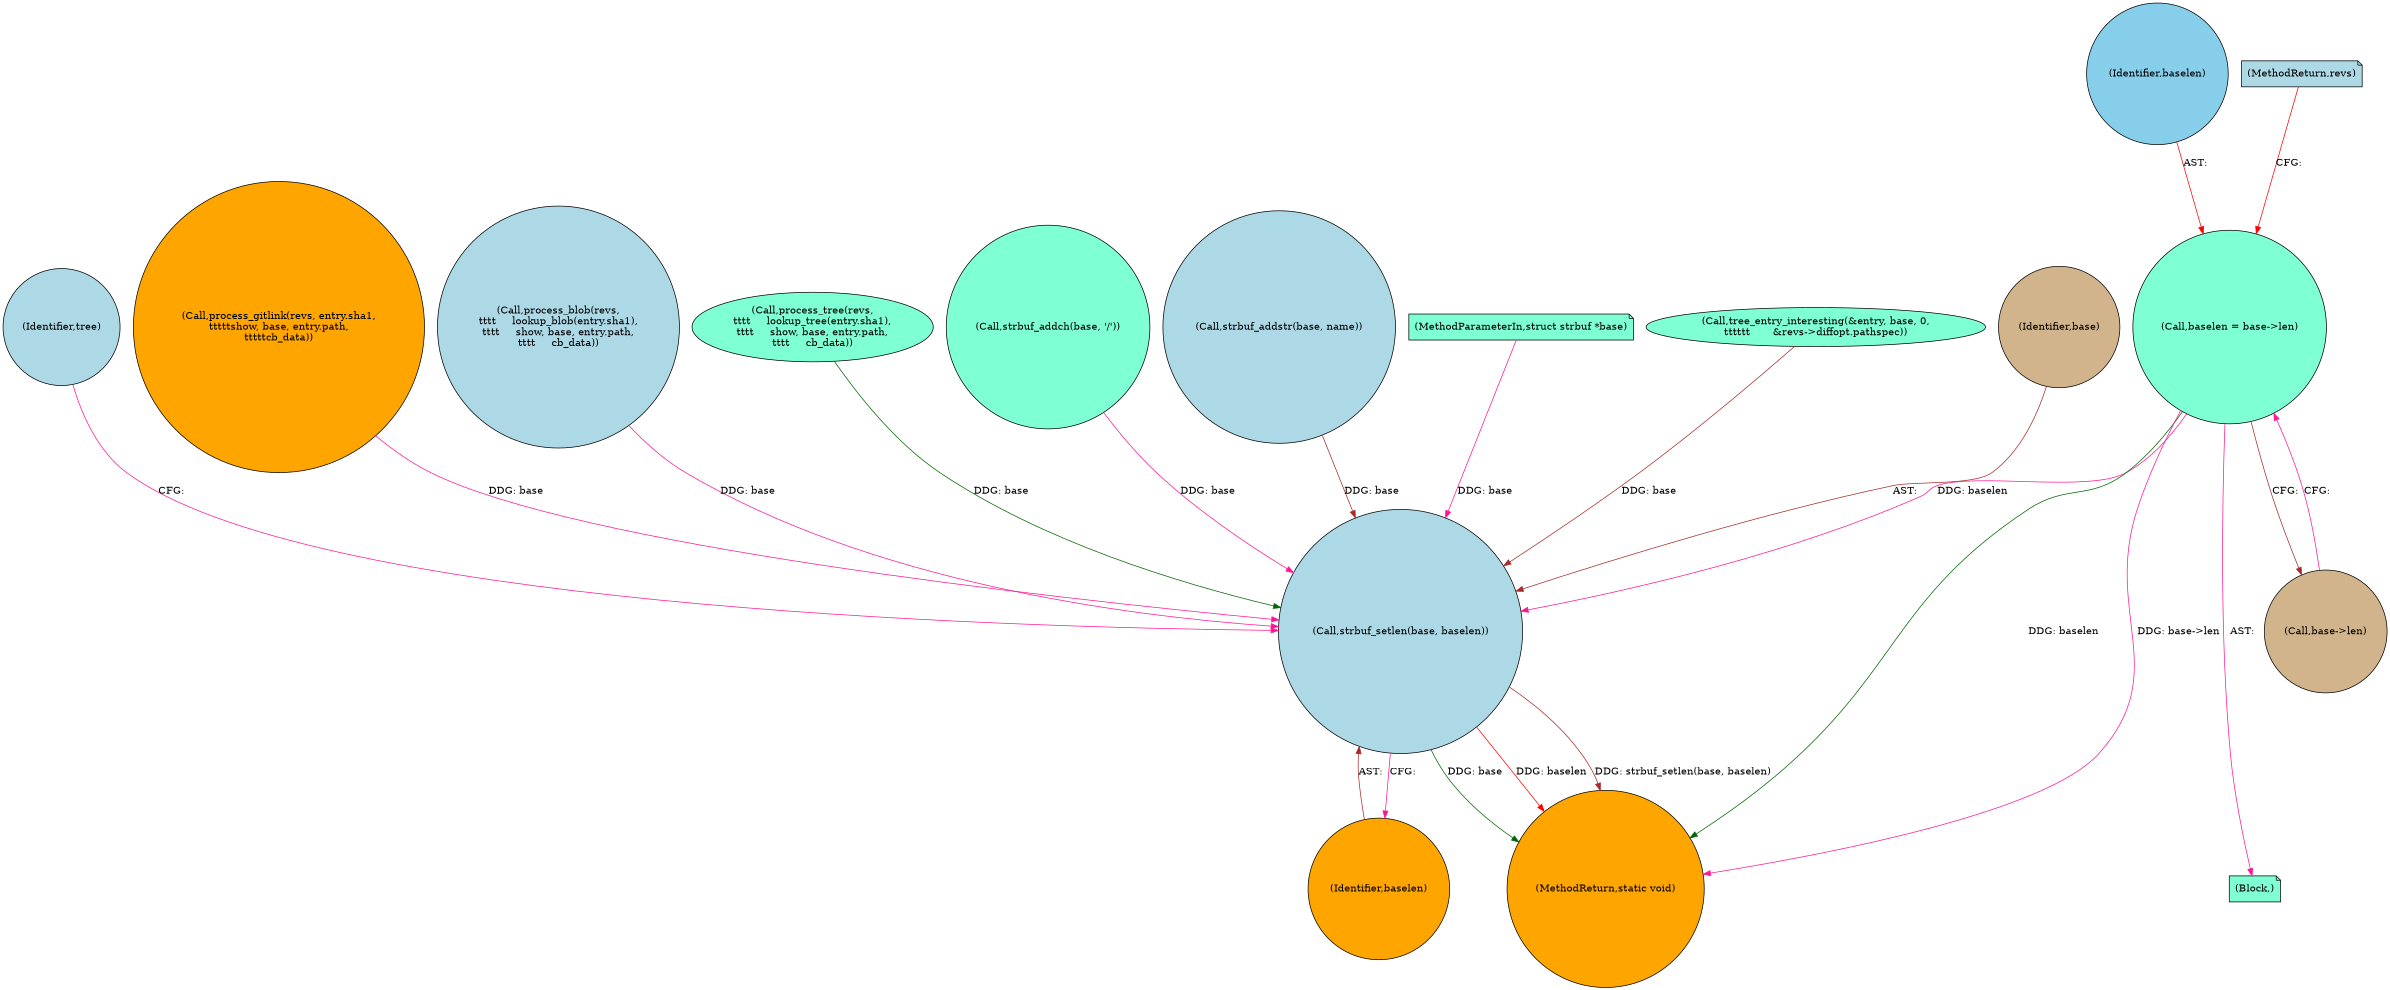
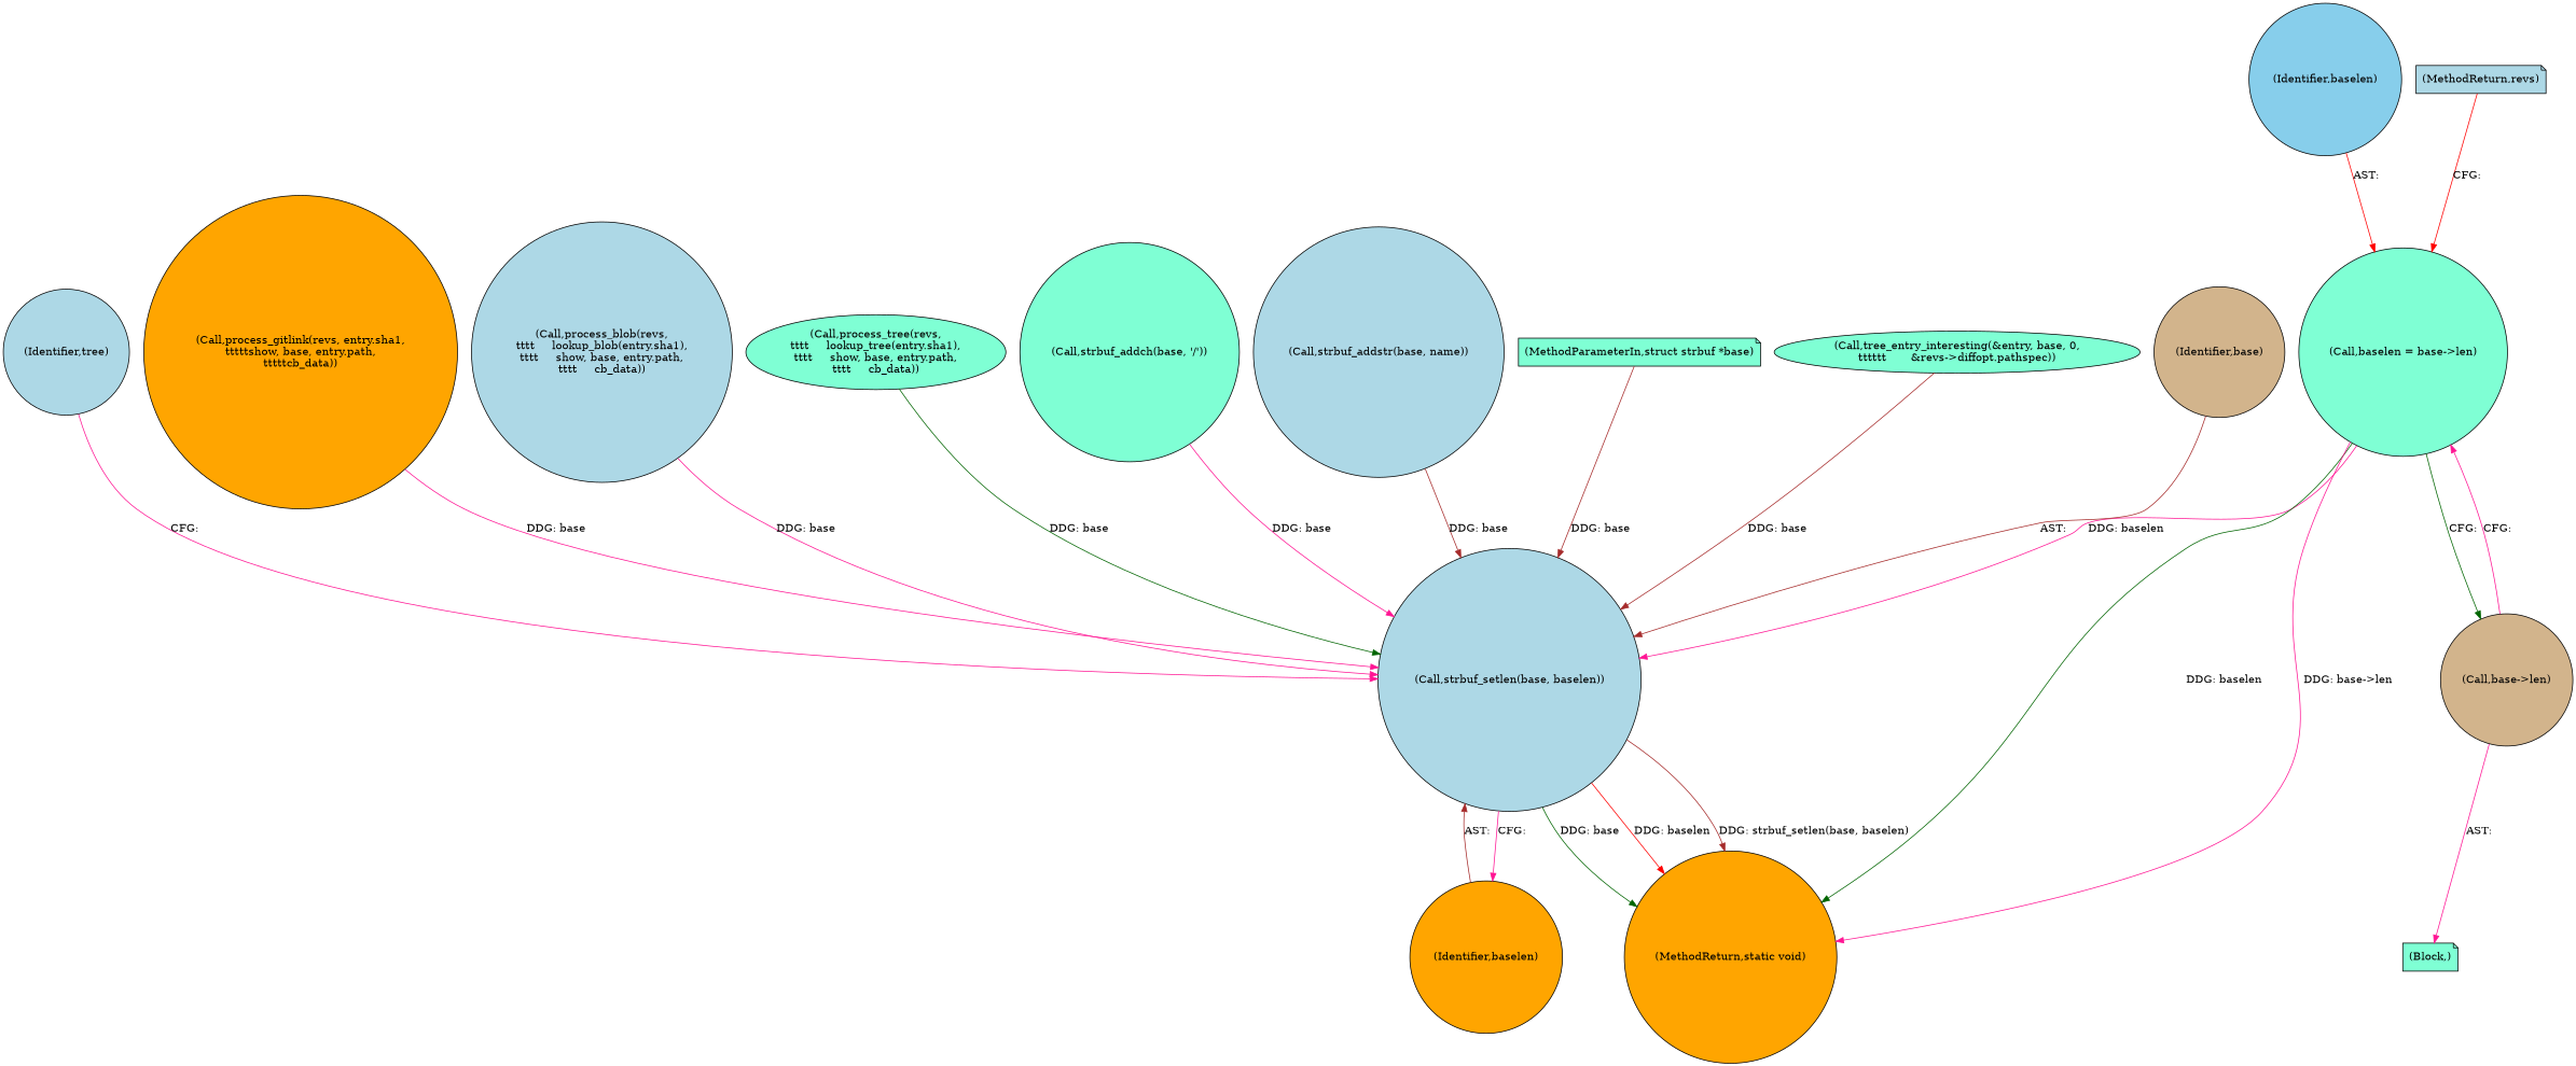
  digraph {
    node [fillcolor=aquamarine shape=circle style=filled]
    edge [color=deeppink]
    n1 [label="(Call,baselen = base->len)"]
    n2 [fillcolor=lightblue label="(Call,strbuf_setlen(base, baselen))"]
    n3 [fillcolor=tan label="(Call,base->len)"]
    n4 [fillcolor=orange label="(MethodReturn,static void)"]
    n5 [label="(Block,)" shape=note]
    n6 [fillcolor=orange label="(Identifier,baselen)"]
    n7 [fillcolor=skyblue label="(Identifier,baselen)"]
    n8 [fillcolor=lightblue label="(Identifier,tree)"]
    n9 [fillcolor=orange label="(Call,process_gitlink(revs, entry.sha1,\n\t\t\t\t\tshow, base, entry.path,\n\t\t\t\t\tcb_data))"]
    n10 [fillcolor=lightblue label="(Call,process_blob(revs,\n\t\t\t\t     lookup_blob(entry.sha1),\n\t\t\t\t     show, base, entry.path,\n\t\t\t\t     cb_data))"]
    n11 [label="(Call,process_tree(revs,\n\t\t\t\t     lookup_tree(entry.sha1),\n\t\t\t\t     show, base, entry.path,\n\t\t\t\t     cb_data))" shape=ellipse]
    n12 [label="(Call,strbuf_addch(base, '/'))"]
    n13 [fillcolor=lightblue label="(MethodReturn,revs)" shape=note]
    n14 [fillcolor=lightblue label="(Call,strbuf_addstr(base, name))"]
    n15 [label="(MethodParameterIn,struct strbuf *base)" shape=note]
    n16 [label="(Call,tree_entry_interesting(&entry, base, 0,\n\t\t\t\t\t\t       &revs->diffopt.pathspec))" shape=ellipse]
    n17 [fillcolor=tan label="(Identifier,base)"]
    n1 -> n2 [label="DDG: baselen"]
-   n1 -> n3 [color=brown label="CFG: "]
+   n1 -> n3 [color=darkgreen label="CFG: "]
    n1 -> n4 [color=darkgreen label="DDG: baselen"]
    n1 -> n4 [label="DDG: base->len"]
-   n1 -> n5 [label="AST: "]
+   n3 -> n5 [label="AST: "]
    n2 -> n4 [color=darkgreen label="DDG: base"]
    n2 -> n4 [color=red label="DDG: baselen"]
    n2 -> n4 [color=brown label="DDG: strbuf_setlen(base, baselen)"]
    n2 -> n6 [label="CFG: "]
    n3 -> n1 [label="CFG: "]
    n6 -> n2 [color=brown label="AST: "]
    n7 -> n1 [color=red label="AST: "]
    n8 -> n2 [label="CFG: "]
    n9 -> n2 [label="DDG: base"]
    n10 -> n2 [label="DDG: base"]
    n11 -> n2 [color=darkgreen label="DDG: base"]
    n12 -> n2 [label="DDG: base"]
    n13 -> n1 [color=red label="CFG: "]
    n14 -> n2 [color=brown label="DDG: base"]
-   n15 -> n2 [label="DDG: base"]
+   n15 -> n2 [color=brown label="DDG: base"]
    n16 -> n2 [color=brown label="DDG: base"]
    n17 -> n2 [color=brown label="AST: "]
  }
